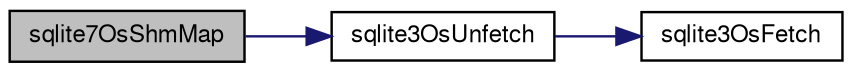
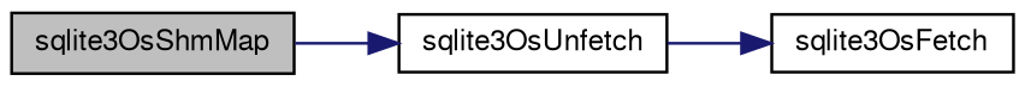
  digraph {
    rankdir=LR
    node [color=black fillcolor=white fontname=FreeSans fontsize=10 shape=record style=filled]
    edge [color=midnightblue fontname=FreeSans fontsize=10 labelfontname=FreeSans labelfontsize=10 style=solid]
-   n1 [fillcolor=grey75 fontcolor=black height=0.2 label=sqlite7OsShmMap width=0.4]
+   n1 [fillcolor=grey75 fontcolor=black height=0.2 label=sqlite3OsShmMap width=0.4]
    n2 [height=0.2 label=sqlite3OsUnfetch width=0.4]
    n3 [height=0.2 label=sqlite3OsFetch width=0.4]
    n1 -> n2
    n2 -> n3
  }
